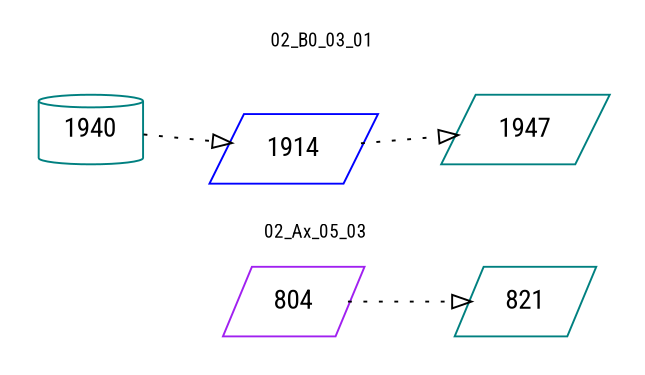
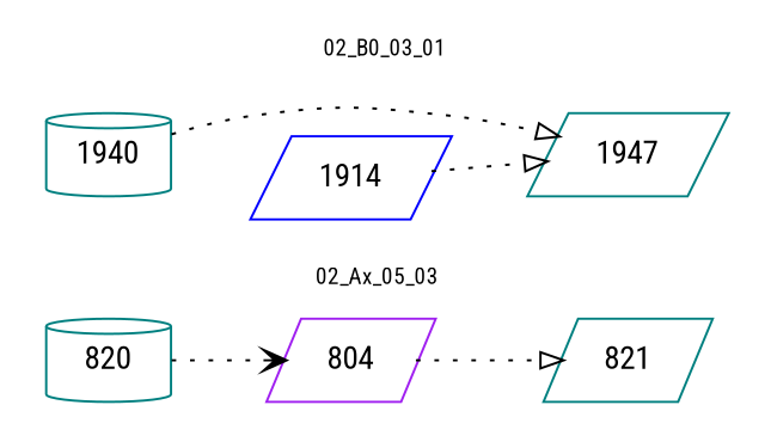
  digraph {
    fontname="Roboto Condensed"
    rankdir=LR
    node [color=teal fontname="Roboto Condensed" shape=parallelogram]
    edge [arrowhead=onormal color=black fontname="Roboto Condensed" style=dotted]
+   n1 [label=820 shape=cylinder]
    n2 [color=purple label=804]
    n3 [label=821]
    n4 [label=1940 shape=cylinder]
    n5 [color=blue label=1914]
    n6 [label=1947]
    subgraph cluster_1 {
      color=white
      fontsize=10
      label="02_Ax_05_03"
+     n1
      n2
      n3
    }
    subgraph cluster_2 {
      color=white
      fontsize=10
      label="02_B0_03_01"
      n4
      n5
      n6
    }
+   n1 -> n2 [arrowhead=vee]
    n2 -> n3
-   n4 -> n5
+   n4 -> n6
    n5 -> n6
  }
